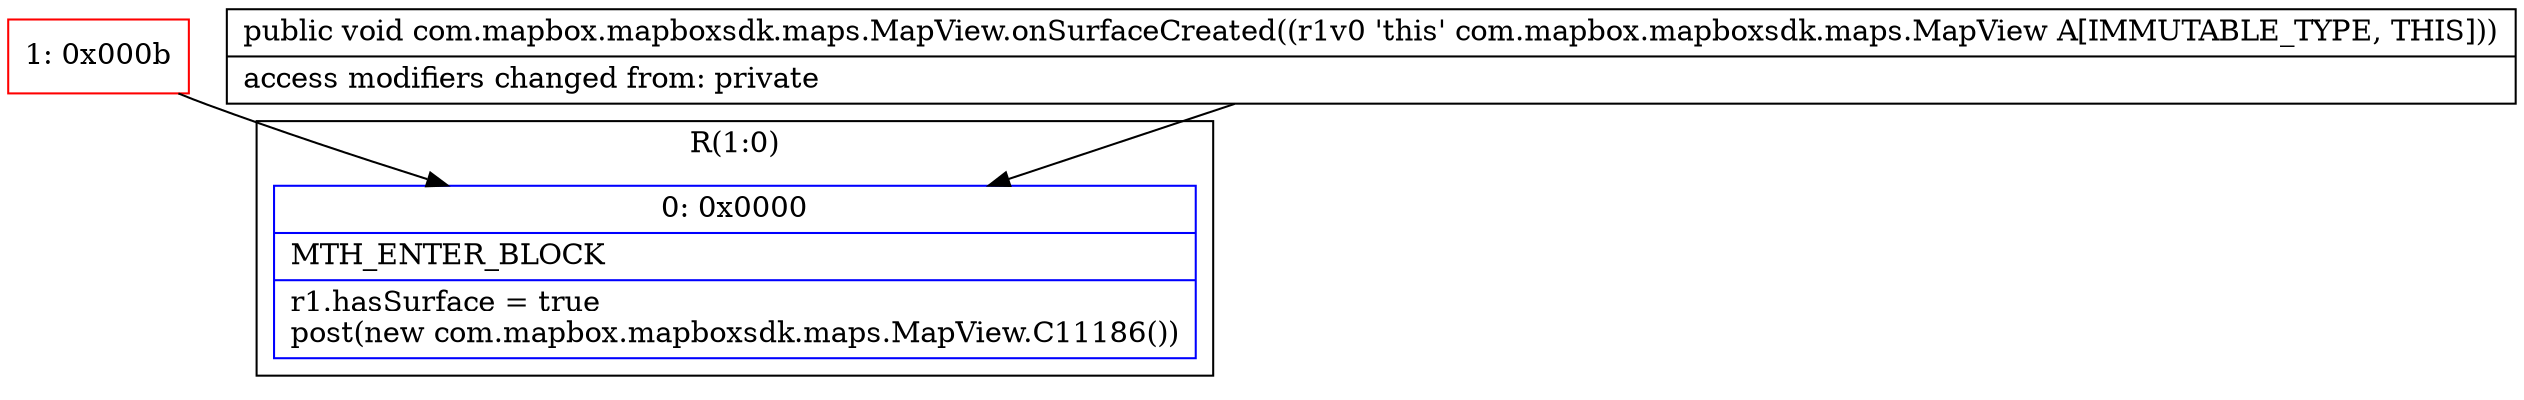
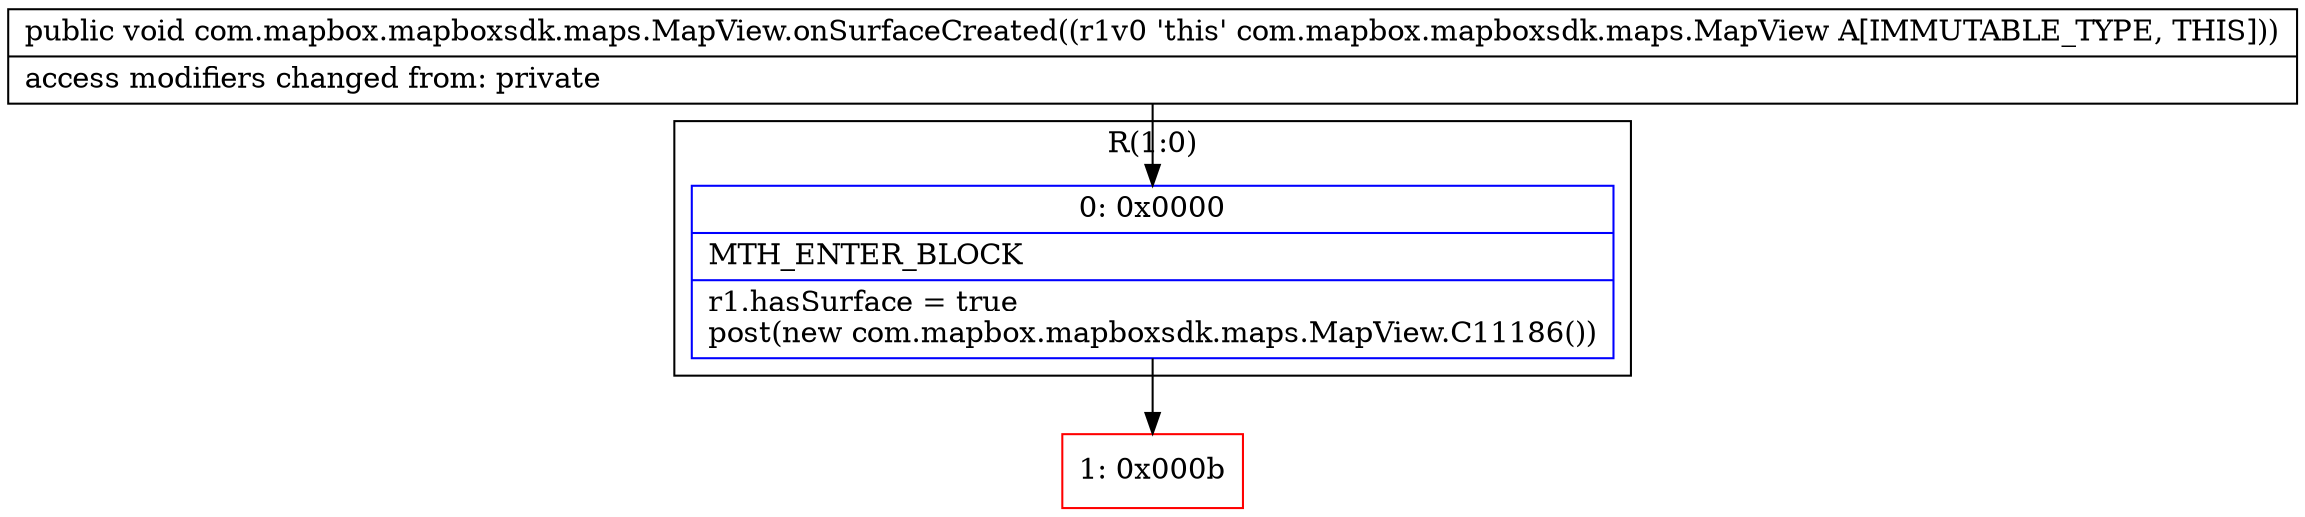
  digraph {
    node [shape=record]
    n1 [color=blue label="{0\:\ 0x0000|MTH_ENTER_BLOCK\l|r1.hasSurface = true\lpost(new com.mapbox.mapboxsdk.maps.MapView.C11186())\l}"]
    n2 [color=red label="{1\:\ 0x000b}"]
    n3 [label="{public void com.mapbox.mapboxsdk.maps.MapView.onSurfaceCreated((r1v0 'this' com.mapbox.mapboxsdk.maps.MapView A[IMMUTABLE_TYPE, THIS]))  | access modifiers changed from: private\l}"]
    subgraph cluster_1 {
      label="R(1:0)"
      n1
    }
-   n2 -> n1
+   n1 -> n2
    n3 -> n1
  }
